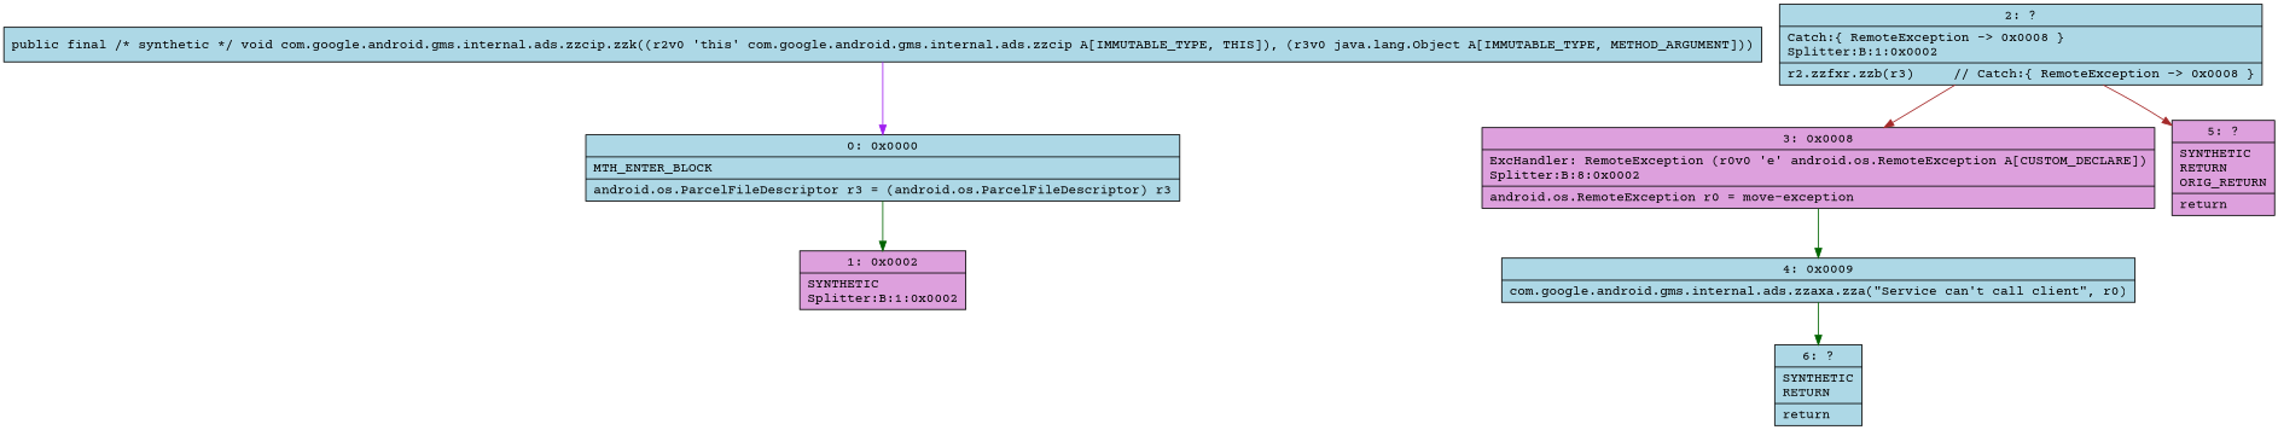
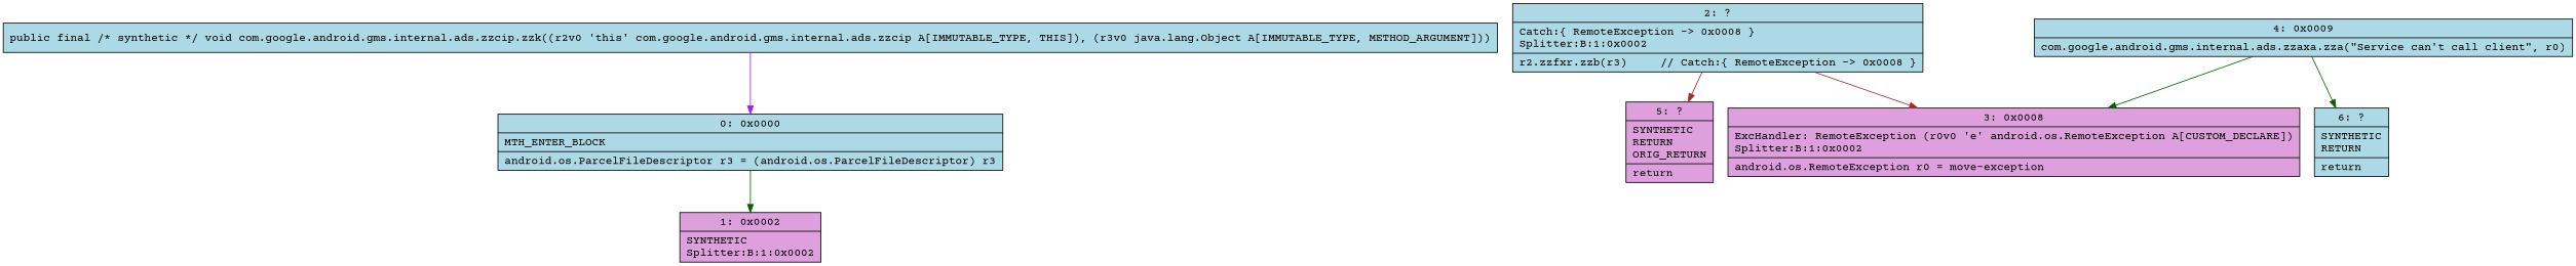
  digraph {
    fontname="Courier Prime"
    node [fillcolor=lightblue fontname="Courier Prime" shape=record style=filled]
    edge [color=darkgreen fontname="Courier Prime"]
    n1 [label="{0\:\ 0x0000|MTH_ENTER_BLOCK\l|android.os.ParcelFileDescriptor r3 = (android.os.ParcelFileDescriptor) r3\l}"]
    n2 [fillcolor=plum label="{1\:\ 0x0002|SYNTHETIC\lSplitter:B:1:0x0002\l}"]
    n3 [label="{2\:\ ?|Catch:\{ RemoteException \-\> 0x0008 \}\lSplitter:B:1:0x0002\l|r2.zzfxr.zzb(r3)     \/\/ Catch:\{ RemoteException \-\> 0x0008 \}\l}"]
-   n4 [fillcolor=plum label="{3\:\ 0x0008|ExcHandler: RemoteException (r0v0 'e' android.os.RemoteException A[CUSTOM_DECLARE])\lSplitter:B:8:0x0002\l|android.os.RemoteException r0 = move\-exception\l}"]
+   n4 [fillcolor=plum label="{3\:\ 0x0008|ExcHandler: RemoteException (r0v0 'e' android.os.RemoteException A[CUSTOM_DECLARE])\lSplitter:B:1:0x0002\l|android.os.RemoteException r0 = move\-exception\l}"]
    n5 [fillcolor=plum label="{5\:\ ?|SYNTHETIC\lRETURN\lORIG_RETURN\l|return\l}"]
    n6 [label="{4\:\ 0x0009|com.google.android.gms.internal.ads.zzaxa.zza(\"Service can't call client\", r0)\l}"]
    n7 [label="{6\:\ ?|SYNTHETIC\lRETURN\l|return\l}"]
    n8 [label="{public final \/* synthetic *\/ void com.google.android.gms.internal.ads.zzcip.zzk((r2v0 'this' com.google.android.gms.internal.ads.zzcip A[IMMUTABLE_TYPE, THIS]), (r3v0 java.lang.Object A[IMMUTABLE_TYPE, METHOD_ARGUMENT])) }"]
    n1 -> n2
    n3 -> n4 [color=brown]
    n3 -> n5 [color=brown]
-   n4 -> n6
+   n6 -> n4
    n6 -> n7
    n8 -> n1 [color=purple]
  }
